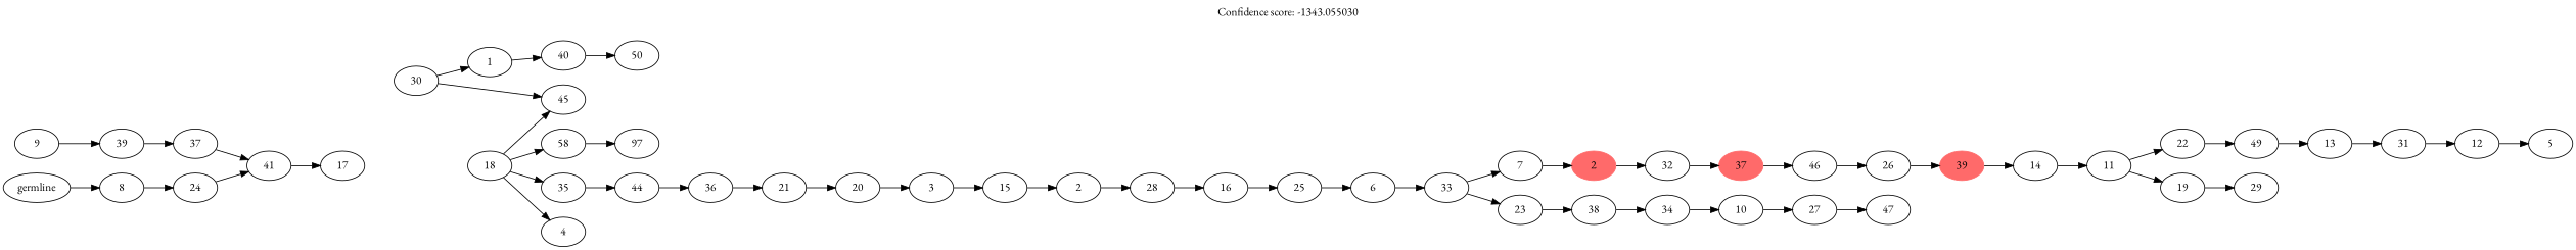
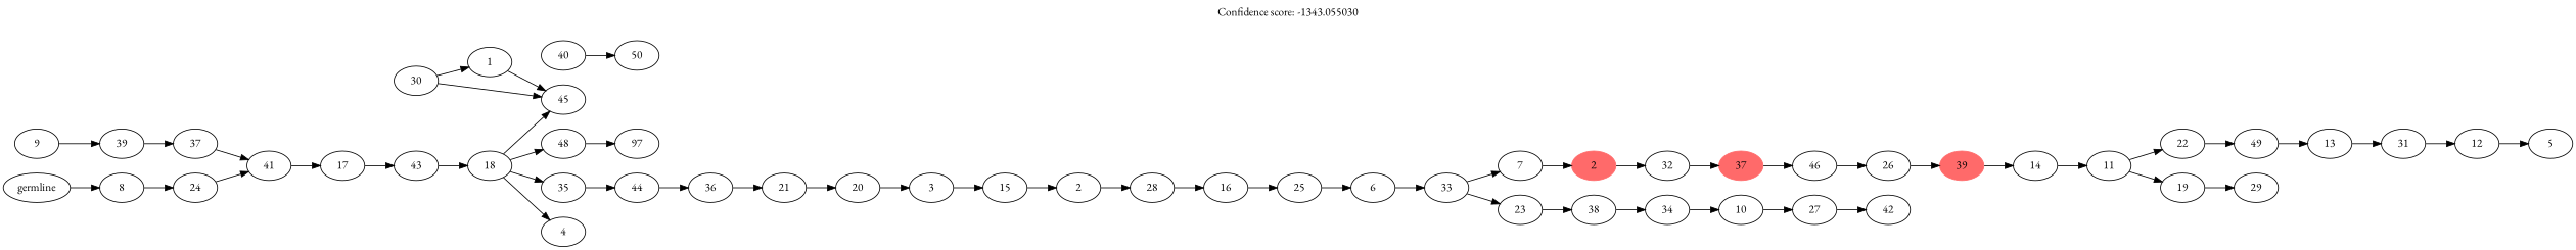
  digraph {
    fontname="EB Garamond"
    label="Confidence score: -1343.055030"
    labelloc=t
    rankdir=LR
    node [fontname="EB Garamond"]
    edge [fontname="EB Garamond"]
-   n1 [label=58]
+   n1 [label=48]
    n2 [label=97]
    n3 [label=40]
    n4 [label=50]
    n5 [label=1]
    n6 [label=30]
    n7 [label=45]
    n8 [label=12]
    n9 [label=5]
    n10 [label=31]
    n11 [label=13]
    n12 [label=49]
    n13 [label=22]
    n14 [label=29]
    n15 [label=19]
    n16 [label=11]
    n17 [label=14]
    n18 [color=indianred1 label=39 style=filled]
    n19 [label=26]
    n20 [label=46]
    n21 [color=indianred1 label=37 style=filled]
    n22 [label=32]
    n23 [color=indianred1 label=2 style=filled]
    n24 [label=7]
    n25 [label=27]
-   n26 [label=47]
+   n26 [label=42]
    n27 [label=10]
    n28 [label=34]
    n29 [label=38]
    n30 [label=23]
    n31 [label=33]
    n32 [label=6]
    n33 [label=25]
    n34 [label=16]
    n35 [label=28]
    n36 [label=2]
    n37 [label=15]
    n38 [label=3]
    n39 [label=20]
    n40 [label=21]
    n41 [label=36]
    n42 [label=44]
    n43 [label=35]
    n44 [label=18]
    n45 [label=4]
+   n46 [label=43]
    n47 [label=17]
    n48 [label=41]
    n49 [label=37]
    n50 [label=39]
    n51 [label=9]
    n52 [label=24]
    n53 [label=8]
    n54 [label=germline]
    n1 -> n2
    n3 -> n4
-   n5 -> n3
+   n5 -> n7
    n6 -> n5
    n6 -> n7
    n8 -> n9
    n10 -> n8
    n11 -> n10
    n12 -> n11
    n13 -> n12
    n15 -> n14
    n16 -> n13
    n16 -> n15
    n17 -> n16
    n18 -> n17
    n19 -> n18
    n20 -> n19
    n21 -> n20
    n22 -> n21
    n23 -> n22
    n24 -> n23
    n25 -> n26
    n27 -> n25
    n28 -> n27
    n29 -> n28
    n30 -> n29
    n31 -> n24
    n31 -> n30
    n32 -> n31
    n33 -> n32
    n34 -> n33
    n35 -> n34
    n36 -> n35
    n37 -> n36
    n38 -> n37
    n39 -> n38
    n40 -> n39
    n41 -> n40
    n42 -> n41
    n43 -> n42
    n44 -> n1
    n44 -> n7
    n44 -> n43
    n44 -> n45
+   n46 -> n44
+   n47 -> n46
    n48 -> n47
    n49 -> n48
    n50 -> n49
    n51 -> n50
    n52 -> n48
    n53 -> n52
    n54 -> n53
  }
